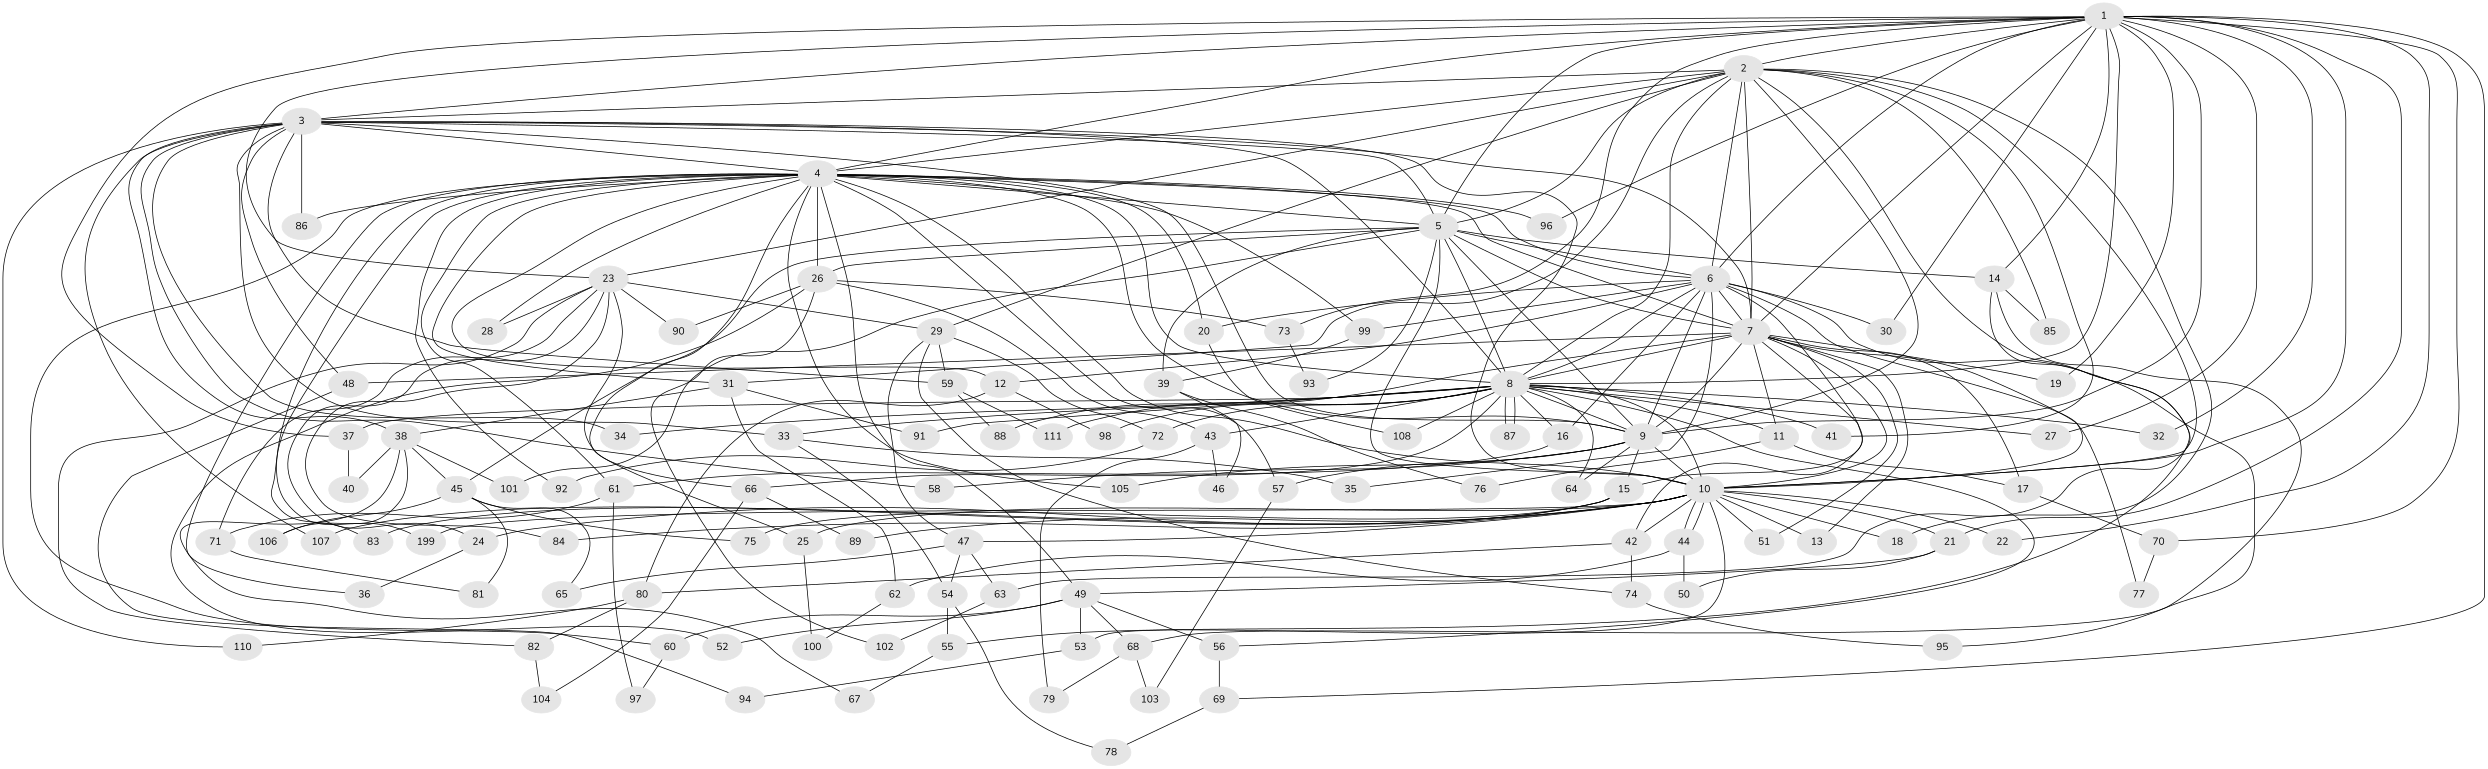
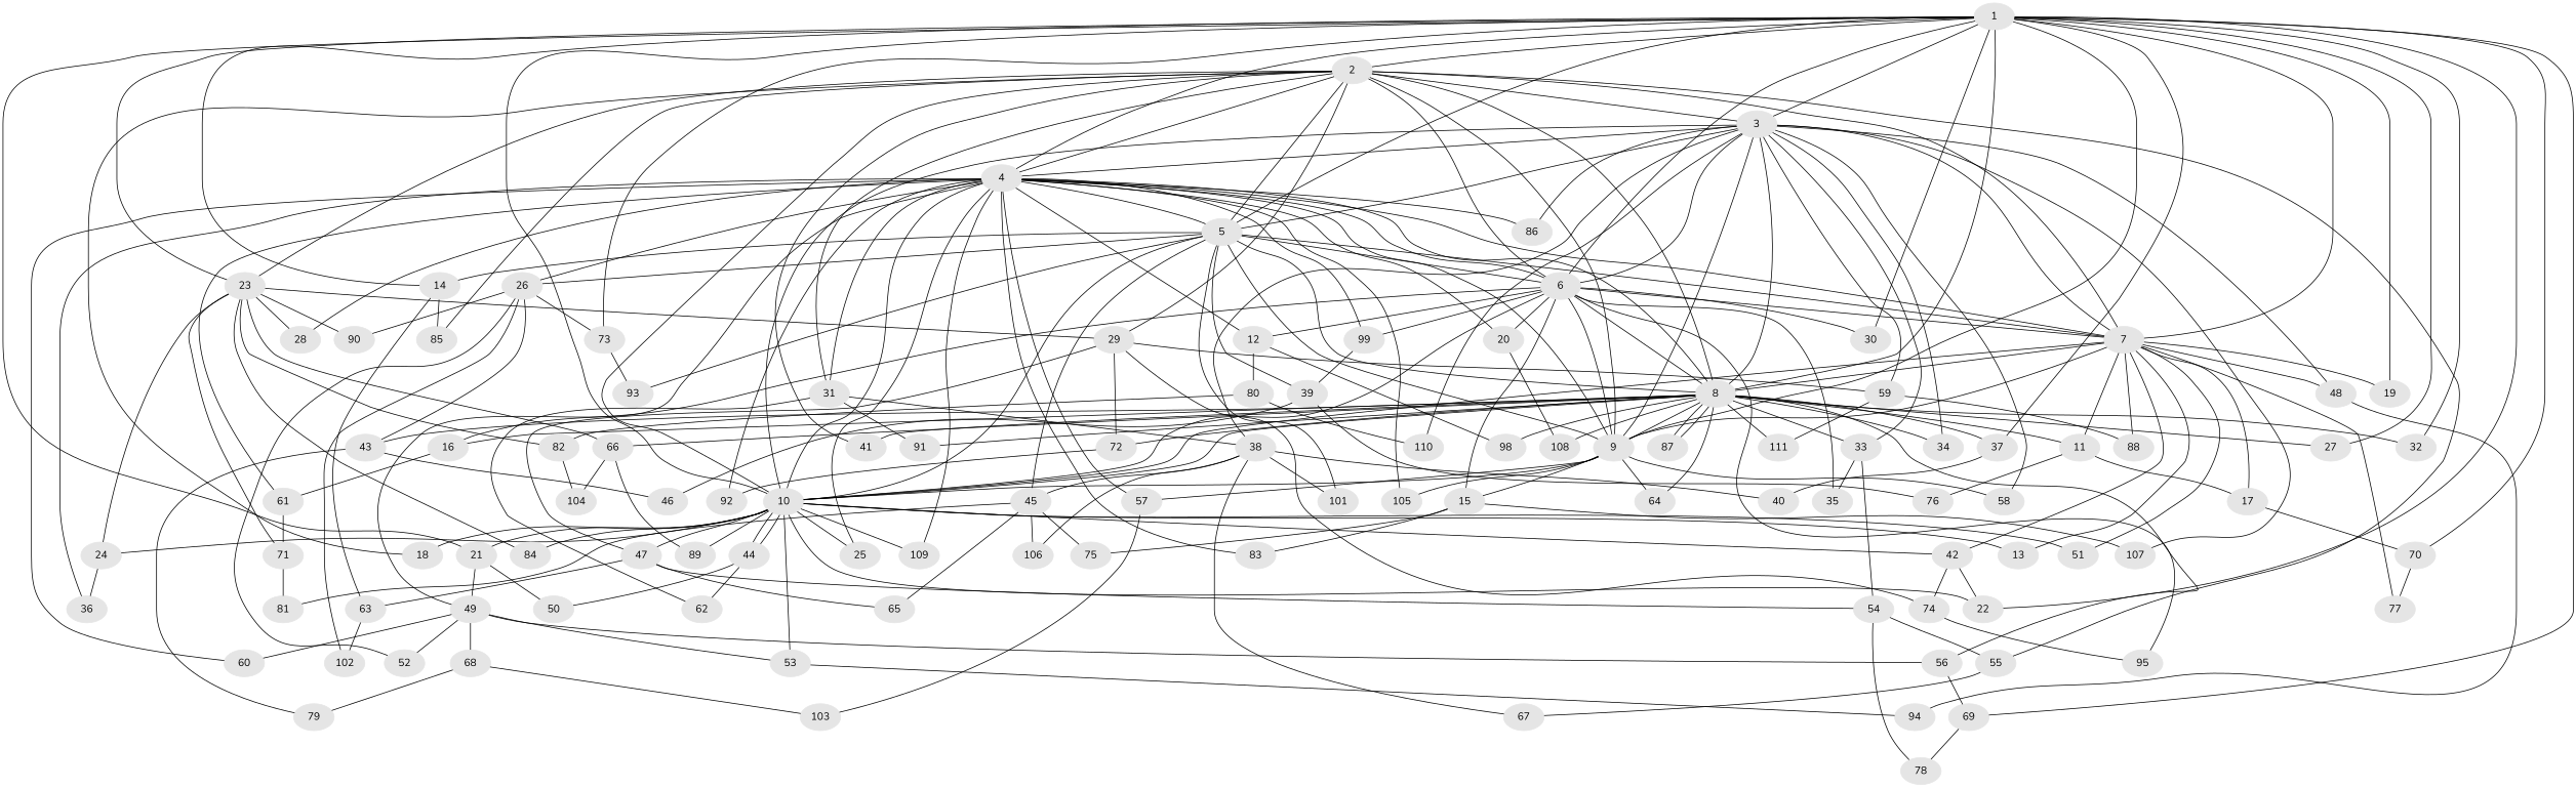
  graph {
    fontname=Nunito
    node [color=gray90 fontname=Nunito style=filled]
    edge [fontname=Nunito]
    1
    2
    3
    4
    5
    6
    7
    8
    9
    10
    14
    19
    21
    22
    23
    27
    30
    32
    37
    69
    70
    73
-   96
    18
    29
    31
    41
    55
    85
    33
    34
    38
    48
    58
    59
    86
    107
    110
    12
    20
    25
    26
    28
    36
    49
    57
    60
    61
    83
    92
    99
    105
-   109 [label=199]
+   109
    39
    45
    93
    101
    15
    16
    35
    95
    11
    13
    17
    42
    51
    77
    88
    43
    56
    64
    66
    72
    87
    91
    98
    108
    111
    24
    44
    47
    53
    84
    89
    63
    68
    50
    71
    82
    90
    40
    78
    74
    62
    76
    46
    67
    54
    106
    94
    80
-   100
    52
    102
    103
-   97
    75
    65
    81
    79
    104
    1 -- 2
    1 -- 3
    1 -- 4
    1 -- 5
    1 -- 6
    1 -- 7
    1 -- 8
    1 -- 9
    1 -- 10
    1 -- 14
    1 -- 19
    1 -- 21
    1 -- 22
    1 -- 23
    1 -- 27
    1 -- 30
    1 -- 32
    1 -- 37
    1 -- 69
    1 -- 70
    1 -- 73
-   1 -- 96
    2 -- 3
    2 -- 4
    2 -- 5
    2 -- 6
    2 -- 7
    2 -- 8
    2 -- 9
    2 -- 10
    2 -- 23
    2 -- 18
    2 -- 29
    2 -- 31
    2 -- 41
    2 -- 55
    2 -- 85
    3 -- 4
    3 -- 5
+   3 -- 6
    3 -- 7
    3 -- 8
    3 -- 9
    3 -- 10
    3 -- 33
    3 -- 34
    3 -- 38
    3 -- 48
    3 -- 58
    3 -- 59
    3 -- 86
    3 -- 107
    3 -- 110
    4 -- 5
    4 -- 6
    4 -- 7
    4 -- 8
    4 -- 9
    4 -- 10
-   4 -- 96
    4 -- 31
    4 -- 86
    4 -- 12
    4 -- 20
    4 -- 25
    4 -- 26
    4 -- 28
    4 -- 36
    4 -- 49
    4 -- 57
    4 -- 60
    4 -- 61
    4 -- 83
    4 -- 92
    4 -- 99
    4 -- 105
    4 -- 109
    5 -- 6
    5 -- 7
    5 -- 8
    5 -- 9
    5 -- 10
    5 -- 14
    5 -- 26
    5 -- 39
    5 -- 45
    5 -- 93
    5 -- 101
    6 -- 7
    6 -- 8
    6 -- 9
    6 -- 10
    6 -- 30
    6 -- 12
    6 -- 20
    6 -- 99
    6 -- 15
    6 -- 16
    6 -- 35
    6 -- 95
    7 -- 8
    7 -- 9
    7 -- 10
    7 -- 19
    7 -- 48
    7 -- 11
    7 -- 13
    7 -- 17
    7 -- 42
    7 -- 51
    7 -- 77
    7 -- 88
    8 -- 9
    8 -- 10
    8 -- 27
    8 -- 32
    8 -- 37
    8 -- 41
    8 -- 33
    8 -- 34
    8 -- 16
    8 -- 11
    8 -- 43
    8 -- 56
    8 -- 64
    8 -- 66
    8 -- 72
    8 -- 87
    8 -- 87
    8 -- 91
    8 -- 98
    8 -- 108
    8 -- 111
    9 -- 10
    9 -- 58
    9 -- 57
    9 -- 105
    9 -- 15
    9 -- 64
    10 -- 21
    10 -- 22
    10 -- 18
    10 -- 25
    10 -- 109
    10 -- 13
    10 -- 42
    10 -- 51
    10 -- 24
    10 -- 44
    10 -- 44
    10 -- 47
    10 -- 53
    10 -- 84
    10 -- 89
    14 -- 85
    14 -- 63
-   14 -- 68
    21 -- 49
    21 -- 50
    23 -- 29
    23 -- 28
    23 -- 66
    23 -- 24
    23 -- 84
    23 -- 71
    23 -- 82
    23 -- 90
    37 -- 40
    69 -- 78
    70 -- 77
    73 -- 93
    29 -- 59
    29 -- 72
    29 -- 47
    29 -- 74
    31 -- 38
    31 -- 91
    31 -- 62
    55 -- 67
    33 -- 35
    33 -- 54
    38 -- 45
    38 -- 101
    38 -- 40
    38 -- 67
    38 -- 106
    48 -- 94
    59 -- 88
    59 -- 111
    12 -- 98
    12 -- 80
    20 -- 108
-   25 -- 100
    26 -- 73
    26 -- 43
    26 -- 90
    26 -- 52
    26 -- 102
    49 -- 60
    49 -- 56
    49 -- 53
    49 -- 68
    49 -- 52
    57 -- 103
-   60 -- 97
    61 -- 71
-   61 -- 97
    99 -- 39
    39 -- 76
    39 -- 46
    45 -- 106
    45 -- 75
    45 -- 65
    45 -- 81
    15 -- 107
    15 -- 83
    15 -- 75
    16 -- 61
    11 -- 17
    11 -- 76
    17 -- 70
    42 -- 74
-   42 -- 80
+   42 -- 22
    43 -- 46
    43 -- 79
    56 -- 69
    66 -- 89
    66 -- 104
    72 -- 92
    24 -- 36
    44 -- 50
    44 -- 62
    47 -- 63
    47 -- 54
    47 -- 65
    53 -- 94
    63 -- 102
    68 -- 103
    68 -- 79
    71 -- 81
    82 -- 104
    74 -- 95
-   62 -- 100
    54 -- 55
    54 -- 78
    80 -- 110
    80 -- 82
  }
